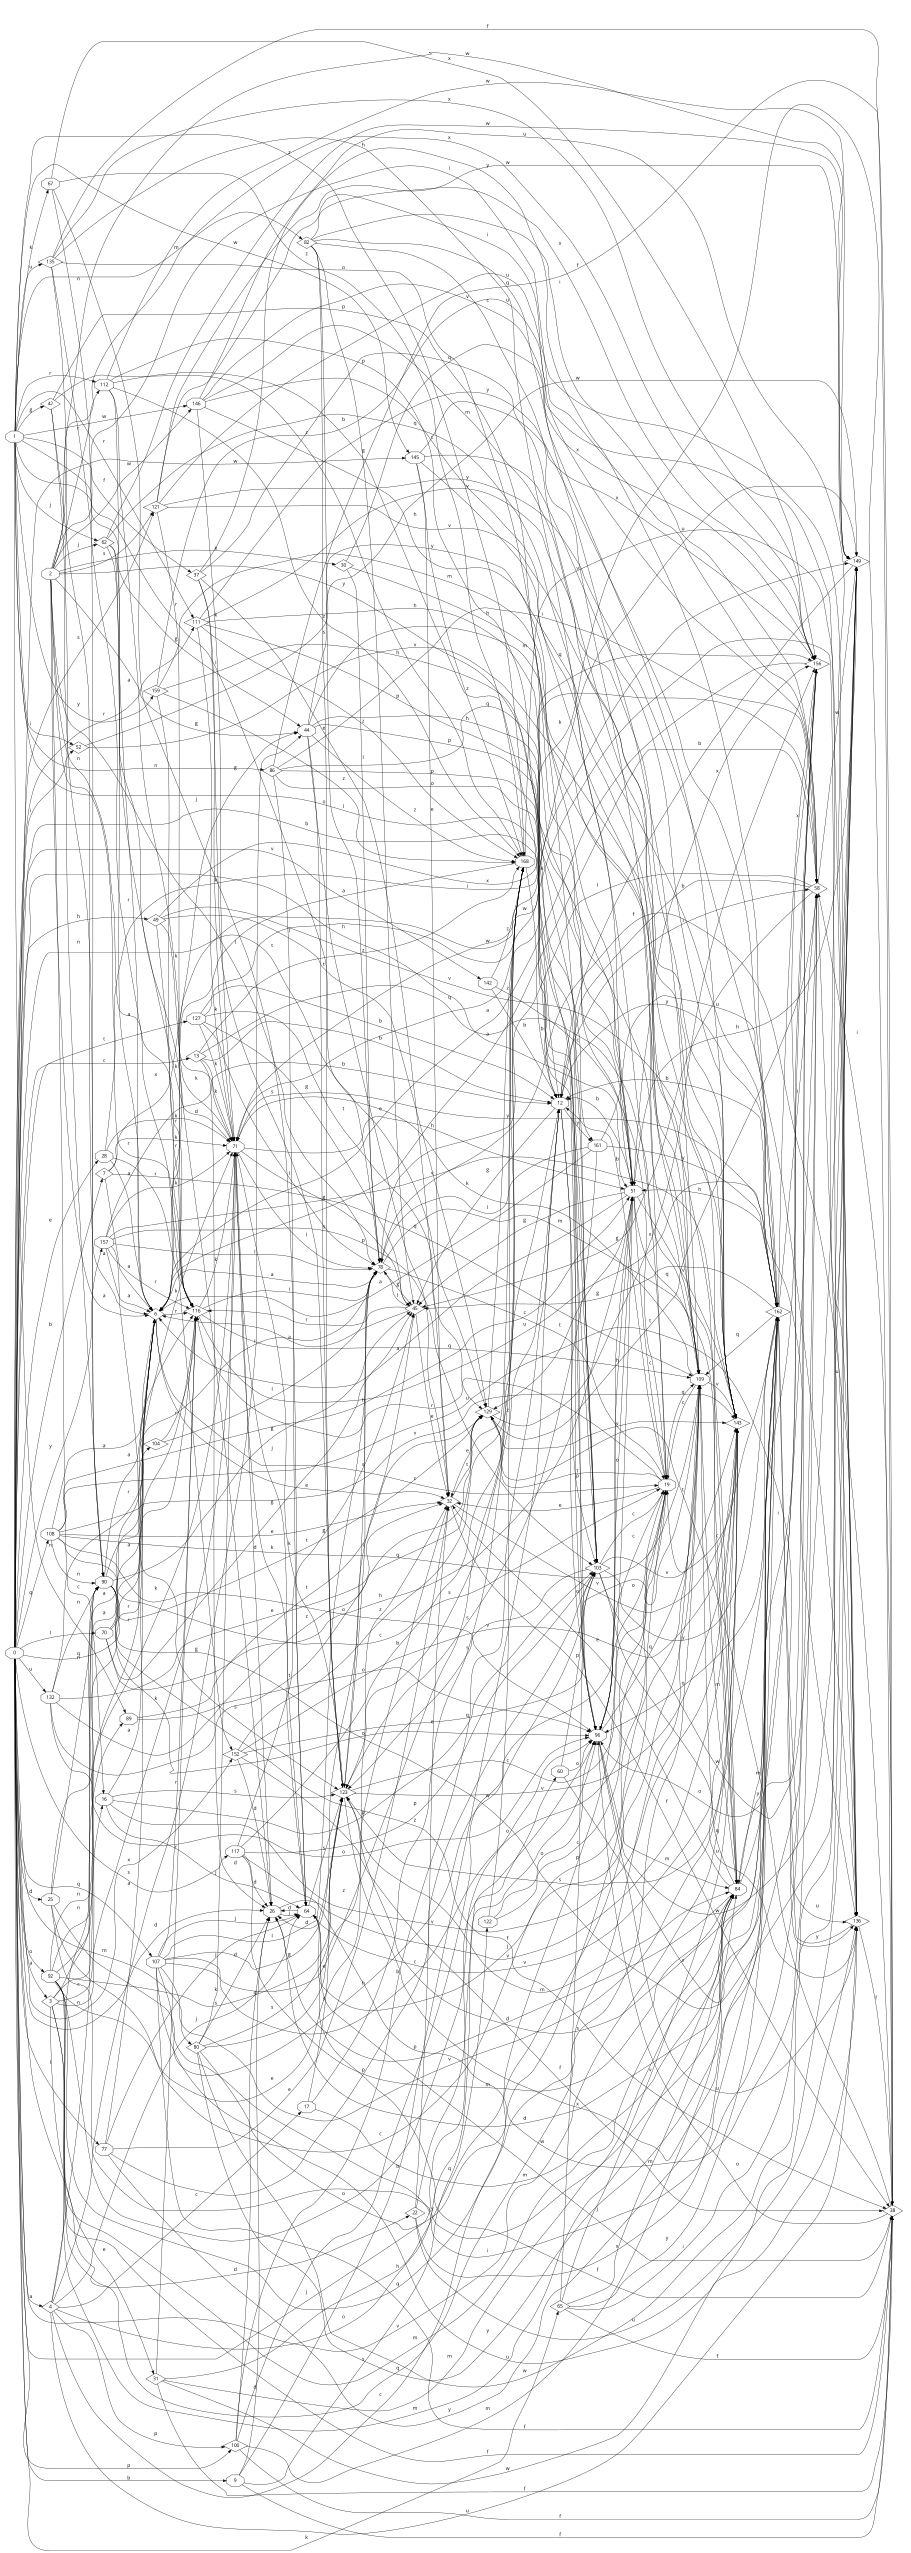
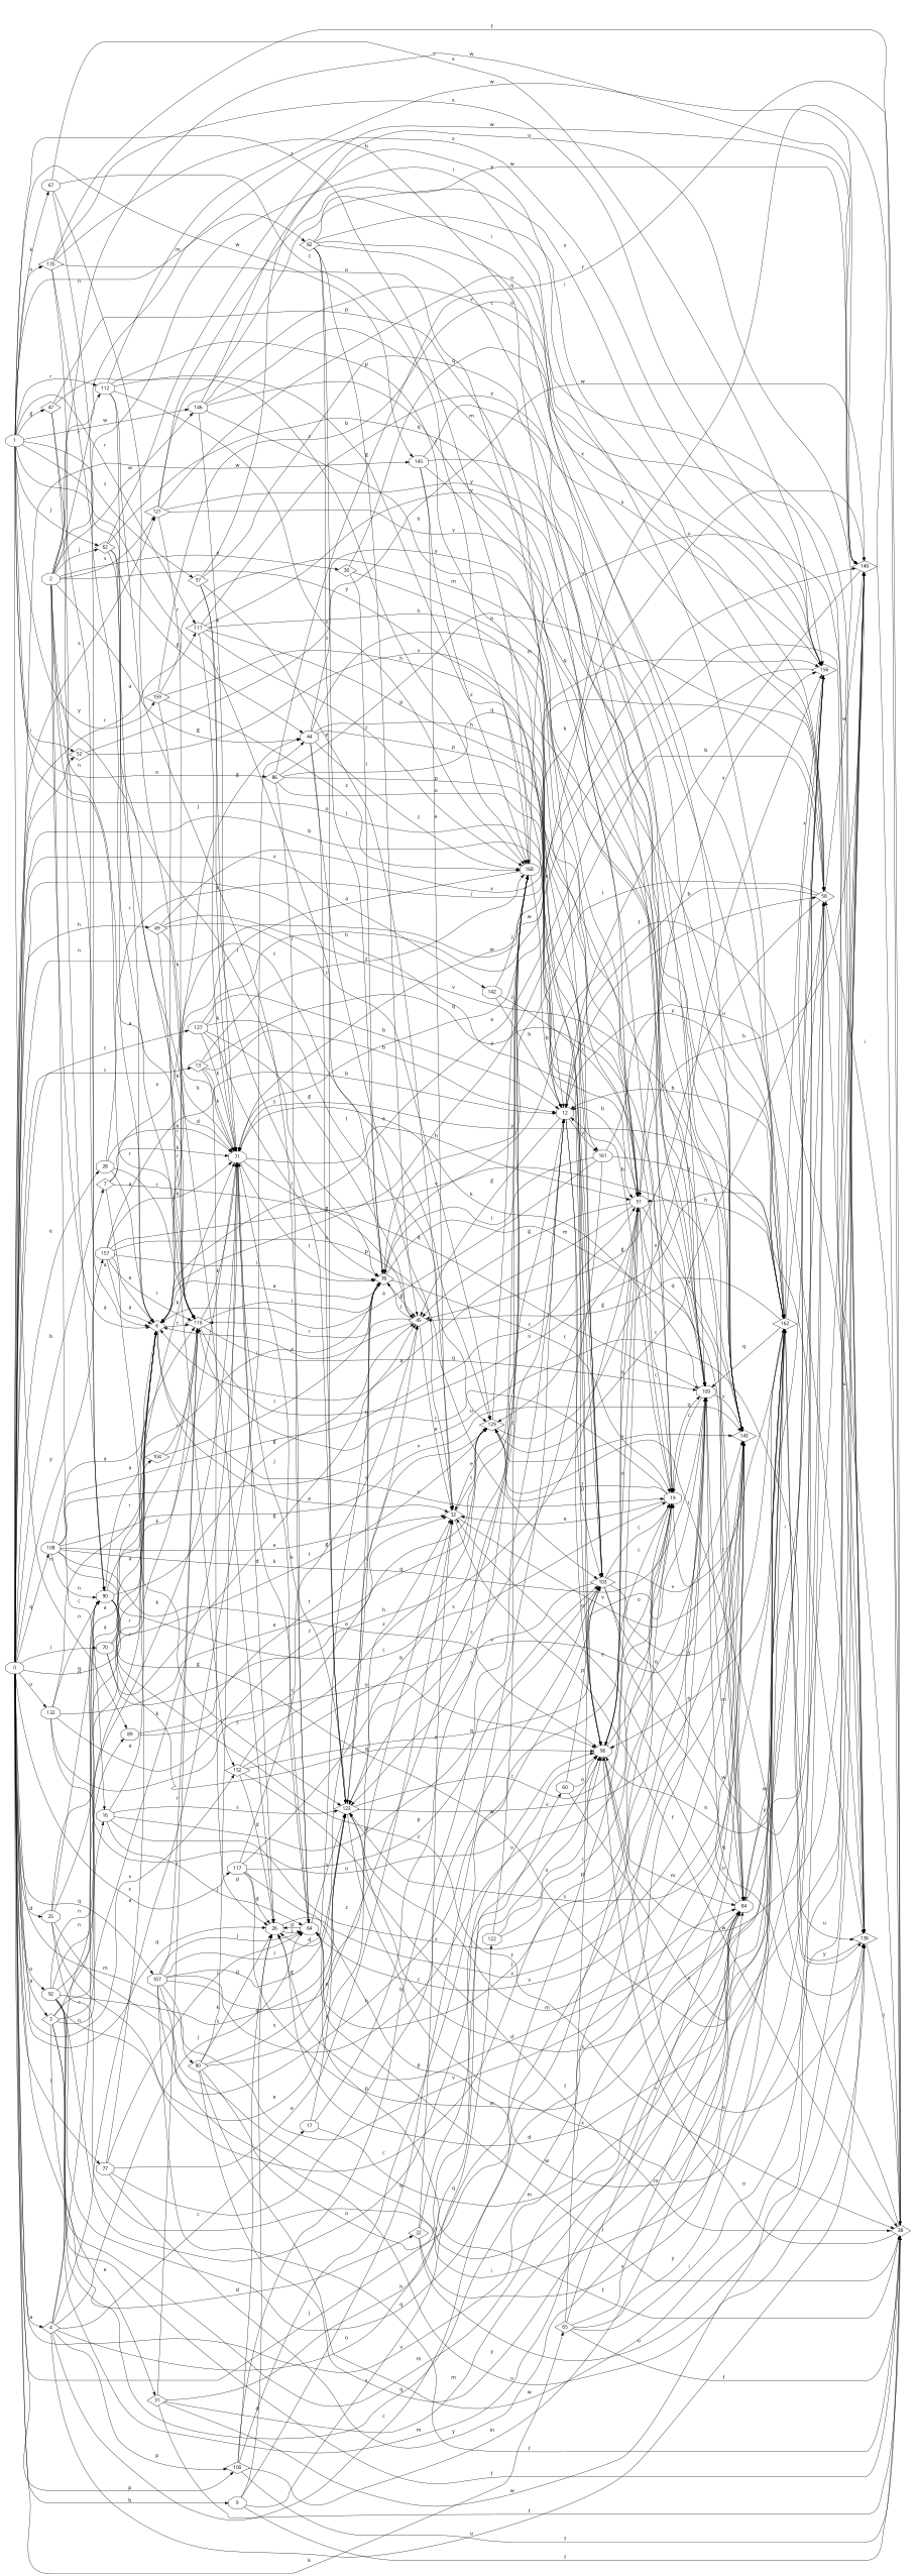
  strict digraph {
    fontname="Open Sans"
    rankdir=LR
    node [fontname="Open Sans" shape=diamond]
    edge [fontname="Open Sans"]
    3
    0 [shape=octagon]
    4
    7
    9 [shape=octagon]
    12 [shape=octagon]
    13
    22
    25 [shape=octagon]
    26 [shape=octagon]
    28 [shape=octagon]
    49
    51 [shape=octagon]
    52
    60 [shape=octagon]
    65
    n17 [label=70 shape=octagon]
    77 [shape=octagon]
    80
    92 [shape=octagon]
    100
    104
    107 [shape=octagon]
    108 [shape=octagon]
    111
    117 [shape=octagon]
    121
    127 [shape=octagon]
    129
    132 [shape=octagon]
    142 [shape=octagon]
    143
    145 [shape=octagon]
    152
    157 [shape=octagon]
    6
    16 [shape=octagon]
    116
    31
    71 [shape=octagon]
    84 [shape=octagon]
    109 [shape=octagon]
    44 [shape=octagon]
    89 [shape=octagon]
    96 [shape=octagon]
    17 [shape=octagon]
    19 [shape=octagon]
    64 [shape=octagon]
    90 [shape=octagon]
    136
    149
    38
    122 [shape=octagon]
    58
    161 [shape=octagon]
    45
    103
    123
    162
    168 [shape=octagon]
    156
    32
    78
    1 [shape=octagon]
    37
    42
    62
    67 [shape=octagon]
    82
    86
    112 [shape=octagon]
    135
    146 [shape=octagon]
    159
    2 [shape=octagon]
    30
    3 -> 6 [label=a]
    3 -> 16 [label=c]
    3 -> 116 [label=r]
    3 -> 31 [label=e]
    3 -> 71 [label=k]
    3 -> 84 [label=m]
    3 -> 109 [label=q]
    0 -> 3 [label=a]
    0 -> 4 [label=a]
    0 -> 7 [label=b]
    0 -> 9 [label=b]
    0 -> 12 [label=b]
    0 -> 13 [label=c]
    0 -> 22 [label=d]
    0 -> 25 [label=d]
    0 -> 26 [label=d]
    0 -> 28 [label=e]
    0 -> 49 [label=h]
    0 -> 51 [label=h]
    0 -> 52 [label=i]
    0 -> 60 [label=j]
    0 -> 65 [label=k]
    0 -> n17 [label=l]
    0 -> 77 [label=l]
    0 -> 80 [label=m]
    0 -> 92 [label=o]
    0 -> 100 [label=p]
    0 -> 104 [label=q]
    0 -> 107 [label=q]
    0 -> 108 [label=q]
    0 -> 111 [label=r]
    0 -> 117 [label=s]
    0 -> 121 [label=s]
    0 -> 127 [label=t]
    0 -> 129 [label=t]
    0 -> 132 [label=u]
    0 -> 142 [label=v]
    0 -> 143 [label=v]
    0 -> 145 [label=w]
    0 -> 152 [label=x]
    0 -> 157 [label=y]
    4 -> 100 [label=p]
    4 -> 44 [label=g]
    4 -> 89 [label=n]
    4 -> 96 [label=o]
    4 -> 17 [label=c]
    4 -> 19 [label=c]
    4 -> 64 [label=j]
    4 -> 90 [label=n]
    4 -> 136 [label=u]
    7 -> 6 [label=a]
    7 -> 71 [label=k]
    7 -> 109 [label=q]
    7 -> 149 [label=w]
    9 -> 12 [label=b]
    9 -> 26 [label=d]
    9 -> 38 [label=f]
    9 -> 122 [label=s]
    12 -> 96 [label=o]
    12 -> 58 [label=i]
    12 -> 161 [label=y]
    12 -> 45 [label=g]
    12 -> 103 [label=p]
    12 -> 123 [label=s]
    12 -> 162 [label=y]
    13 -> 12 [label=b]
    13 -> 26 [label=d]
    13 -> 71 [label=k]
    13 -> 109 [label=q]
    13 -> 168 [label=z]
    22 -> 96 [label=o]
    22 -> 136 [label=u]
    22 -> 156 [label=x]
    22 -> 32 [label=e]
    25 -> 51 [label=h]
    25 -> 116 [label=r]
+   25 -> 71 [label=k]
    25 -> 19 [label=c]
    25 -> 90 [label=n]
    25 -> 162 [label=y]
    26 -> 143 [label=v]
    26 -> 64 [label=j]
    28 -> 6 [label=a]
    28 -> 116 [label=r]
    28 -> 71 [label=k]
    28 -> 58 [label=i]
    49 -> 129 [label=t]
    49 -> 143 [label=v]
    49 -> 116 [label=r]
    49 -> 71 [label=k]
    49 -> 156 [label=x]
    51 -> 12 [label=b]
    51 -> 129 [label=t]
    51 -> 143 [label=v]
    51 -> 6 [label=a]
    51 -> 109 [label=q]
    51 -> 96 [label=o]
    51 -> 19 [label=c]
    51 -> 45 [label=g]
    51 -> 156 [label=x]
    52 -> 143 [label=v]
    52 -> 162 [label=y]
    60 -> 96 [label=o]
    60 -> 103 [label=p]
    60 -> 156 [label=x]
    65 -> 143 [label=v]
    65 -> 84 [label=m]
    65 -> 38 [label=f]
    65 -> 58 [label=i]
    65 -> 103 [label=p]
    65 -> 162 [label=y]
    n17 -> 51 [label=h]
    n17 -> 6 [label=a]
    n17 -> 71 [label=k]
    n17 -> 45 [label=g]
    77 -> 6 [label=a]
    77 -> 64 [label=j]
    77 -> 103 [label=p]
    77 -> 162 [label=y]
    77 -> 32 [label=e]
    80 -> 26 [label=d]
    80 -> 71 [label=k]
    80 -> 109 [label=q]
    80 -> 149 [label=w]
    80 -> 123 [label=s]
    80 -> 162 [label=y]
    80 -> 32 [label=e]
    92 -> 6 [label=a]
    92 -> 71 [label=k]
    92 -> 84 [label=m]
    92 -> 109 [label=q]
    92 -> 96 [label=o]
    92 -> 90 [label=n]
    92 -> 38 [label=f]
    92 -> 123 [label=s]
    92 -> 32 [label=e]
    100 -> 12 [label=b]
    100 -> 26 [label=d]
    100 -> 84 [label=m]
    100 -> 38 [label=f]
    100 -> 103 [label=p]
    104 -> 116 [label=r]
    104 -> 78 [label=l]
    107 -> 143 [label=v]
    107 -> 116 [label=r]
    107 -> 19 [label=c]
    107 -> 64 [label=j]
    107 -> 136 [label=u]
    107 -> 38 [label=f]
    107 -> 58 [label=i]
    107 -> 45 [label=g]
    107 -> 168 [label=z]
    107 -> 78 [label=l]
    108 -> 51 [label=h]
    108 -> 143 [label=v]
    108 -> 6 [label=a]
    108 -> 109 [label=q]
    108 -> 96 [label=o]
    108 -> 19 [label=c]
    108 -> 90 [label=n]
    108 -> 136 [label=u]
    108 -> 32 [label=e]
    111 -> 51 [label=h]
    111 -> 143 [label=v]
    111 -> 71 [label=k]
    111 -> 103 [label=p]
    111 -> 162 [label=y]
    111 -> 168 [label=z]
    117 -> 12 [label=b]
    117 -> 26 [label=d]
    117 -> 84 [label=m]
    117 -> 149 [label=w]
    117 -> 45 [label=g]
    117 -> 103 [label=p]
    121 -> 143 [label=v]
    121 -> 116 [label=r]
    121 -> 136 [label=u]
    121 -> 149 [label=w]
    121 -> 58 [label=i]
    121 -> 162 [label=y]
    127 -> 12 [label=b]
    127 -> 129 [label=t]
    127 -> 71 [label=k]
    127 -> 149 [label=w]
    127 -> 45 [label=g]
    127 -> 78 [label=l]
    129 -> 143 [label=v]
    129 -> 168 [label=z]
    129 -> 156 [label=x]
    129 -> 32 [label=e]
    132 -> 129 [label=t]
    132 -> 116 [label=r]
    132 -> 96 [label=o]
    132 -> 90 [label=n]
    132 -> 168 [label=z]
    132 -> 32 [label=e]
    142 -> 12 [label=b]
    142 -> 19 [label=c]
    142 -> 168 [label=z]
    145 -> 143 [label=v]
    145 -> 109 [label=q]
    145 -> 168 [label=z]
    145 -> 156 [label=x]
    145 -> 32 [label=e]
    152 -> 26 [label=d]
    152 -> 143 [label=v]
    152 -> 109 [label=q]
    152 -> 38 [label=f]
    152 -> 168 [label=z]
    157 -> 12 [label=b]
    157 -> 143 [label=v]
    157 -> 6 [label=a]
    157 -> 116 [label=r]
    157 -> 71 [label=k]
    157 -> 103 [label=p]
    157 -> 123 [label=s]
    157 -> 78 [label=l]
    6 -> 116 [label=r]
    6 -> 44 [label=g]
    6 -> 19 [label=c]
    6 -> 32 [label=e]
    16 -> 143 [label=v]
    16 -> 6 [label=a]
    16 -> 64 [label=j]
    16 -> 103 [label=p]
    16 -> 123 [label=s]
    116 -> 71 [label=k]
    116 -> 109 [label=q]
    116 -> 136 [label=u]
    116 -> 78 [label=l]
    31 -> 51 [label=h]
    31 -> 116 [label=r]
    31 -> 84 [label=m]
    31 -> 149 [label=w]
    31 -> 38 [label=f]
    71 -> 26 [label=d]
    71 -> 51 [label=h]
    71 -> 64 [label=j]
    71 -> 45 [label=g]
    71 -> 162 [label=y]
    71 -> 78 [label=l]
    84 -> 26 [label=d]
    84 -> 109 [label=q]
    84 -> 58 [label=i]
    84 -> 162 [label=y]
    84 -> 32 [label=e]
    109 -> 143 [label=v]
    109 -> 71 [label=k]
    109 -> 84 [label=m]
    109 -> 19 [label=c]
    109 -> 64 [label=j]
    44 -> 51 [label=h]
    44 -> 84 [label=m]
    44 -> 149 [label=w]
    44 -> 103 [label=p]
    44 -> 123 [label=s]
    44 -> 168 [label=z]
    44 -> 32 [label=e]
    89 -> 129 [label=t]
    89 -> 96 [label=o]
    96 -> 51 [label=h]
    96 -> 84 [label=m]
    96 -> 109 [label=q]
    96 -> 19 [label=c]
    96 -> 136 [label=u]
    96 -> 149 [label=w]
    17 -> 84 [label=m]
    17 -> 123 [label=s]
    17 -> 168 [label=z]
    19 -> 12 [label=b]
    19 -> 129 [label=t]
    19 -> 116 [label=r]
    19 -> 109 [label=q]
    19 -> 96 [label=o]
    19 -> 32 [label=e]
    64 -> 26 [label=d]
    64 -> 143 [label=v]
    64 -> 71 [label=k]
    64 -> 38 [label=f]
    64 -> 123 [label=s]
    90 -> 129 [label=t]
    90 -> 6 [label=a]
    90 -> 96 [label=o]
    90 -> 149 [label=w]
    90 -> 38 [label=f]
    90 -> 45 [label=g]
    90 -> 78 [label=l]
    136 -> 71 [label=k]
    136 -> 38 [label=f]
    136 -> 162 [label=y]
    149 -> 12 [label=b]
    149 -> 51 [label=h]
    38 -> 129 [label=t]
    38 -> 71 [label=k]
    38 -> 96 [label=o]
    38 -> 64 [label=j]
    38 -> 58 [label=i]
    122 -> 96 [label=o]
    122 -> 19 [label=c]
    122 -> 168 [label=z]
    58 -> 12 [label=b]
    58 -> 129 [label=t]
    58 -> 6 [label=a]
    58 -> 136 [label=u]
    58 -> 149 [label=w]
    58 -> 45 [label=g]
    58 -> 78 [label=l]
    161 -> 6 [label=a]
    161 -> 136 [label=u]
    161 -> 123 [label=s]
    161 -> 162 [label=y]
    161 -> 78 [label=l]
    45 -> 6 [label=a]
    45 -> 116 [label=r]
    45 -> 32 [label=e]
    45 -> 78 [label=l]
    103 -> 143 [label=v]
    103 -> 19 [label=c]
    103 -> 136 [label=u]
    103 -> 149 [label=w]
    103 -> 123 [label=s]
    103 -> 162 [label=y]
    123 -> 26 [label=d]
    123 -> 143 [label=v]
    123 -> 71 [label=k]
    123 -> 84 [label=m]
    123 -> 19 [label=c]
    123 -> 156 [label=x]
    123 -> 78 [label=l]
    162 -> 12 [label=b]
    162 -> 26 [label=d]
    162 -> 51 [label=h]
    162 -> 84 [label=m]
    162 -> 109 [label=q]
    162 -> 96 [label=o]
    162 -> 19 [label=c]
    162 -> 136 [label=u]
    162 -> 58 [label=i]
    162 -> 45 [label=g]
    162 -> 123 [label=s]
    162 -> 156 [label=x]
    168 -> 12 [label=b]
    168 -> 6 [label=a]
    168 -> 136 [label=u]
    156 -> 6 [label=a]
    156 -> 96 [label=o]
    156 -> 123 [label=s]
    32 -> 129 [label=t]
    32 -> 143 [label=v]
    32 -> 38 [label=f]
    78 -> 6 [label=a]
    78 -> 84 [label=m]
    78 -> 19 [label=c]
    78 -> 38 [label=f]
    78 -> 45 [label=g]
    78 -> 123 [label=s]
    1 -> 52 [label=i]
    1 -> 111 [label=r]
    1 -> 145 [label=w]
    1 -> 44 [label=g]
    1 -> 89 [label=n]
    1 -> 96 [label=o]
    1 -> 168 [label=z]
    1 -> 78 [label=l]
    1 -> 37 [label=f]
    1 -> 42 [label=g]
    1 -> 62 [label=j]
    1 -> 67 [label=k]
    1 -> 82 [label=m]
    1 -> 86 [label=n]
    1 -> 112 [label=r]
    1 -> 135 [label=u]
    1 -> 146 [label=w]
    1 -> 159 [label=y]
    37 -> 71 [label=k]
    37 -> 109 [label=q]
    37 -> 123 [label=s]
    37 -> 162 [label=y]
    37 -> 32 [label=e]
    42 -> 6 [label=a]
    42 -> 90 [label=n]
    42 -> 103 [label=p]
    42 -> 168 [label=z]
    62 -> 26 [label=d]
    62 -> 6 [label=a]
    62 -> 71 [label=k]
    62 -> 109 [label=q]
    62 -> 149 [label=w]
    67 -> 64 [label=j]
    67 -> 90 [label=n]
    67 -> 168 [label=z]
    67 -> 156 [label=x]
    82 -> 109 [label=q]
    82 -> 19 [label=c]
    82 -> 58 [label=i]
    82 -> 45 [label=g]
    82 -> 123 [label=s]
    82 -> 156 [label=x]
    82 -> 78 [label=l]
    86 -> 109 [label=q]
    86 -> 96 [label=o]
    86 -> 64 [label=j]
    86 -> 38 [label=f]
    86 -> 58 [label=i]
    86 -> 103 [label=p]
    112 -> 12 [label=b]
    112 -> 6 [label=a]
    112 -> 71 [label=k]
    112 -> 149 [label=w]
    112 -> 103 [label=p]
    112 -> 168 [label=z]
    135 -> 51 [label=h]
    135 -> 116 [label=r]
    135 -> 96 [label=o]
    135 -> 90 [label=n]
    135 -> 38 [label=f]
    135 -> 156 [label=x]
    146 -> 51 [label=h]
    146 -> 143 [label=v]
    146 -> 71 [label=k]
    146 -> 84 [label=m]
    146 -> 19 [label=c]
    146 -> 136 [label=u]
    159 -> 51 [label=h]
    159 -> 116 [label=r]
    159 -> 84 [label=m]
    159 -> 136 [label=u]
    159 -> 168 [label=z]
    2 -> 121 [label=s]
    2 -> 152 [label=x]
    2 -> 6 [label=a]
    2 -> 16 [label=c]
    2 -> 116 [label=r]
    2 -> 44 [label=g]
    2 -> 149 [label=w]
    2 -> 58 [label=i]
    2 -> 161 [label=y]
    2 -> 156 [label=x]
    2 -> 78 [label=l]
    2 -> 62 [label=j]
    2 -> 112 [label=r]
    2 -> 146 [label=w]
    2 -> 30 [label=e]
    30 -> 51 [label=h]
    30 -> 156 [label=x]
    30 -> 78 [label=l]
  }
